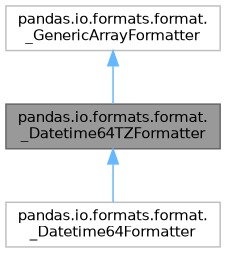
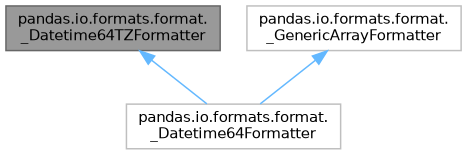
  digraph {
    node [color=grey75 fillcolor=white fontname=Helvetica fontsize=10 shape=box style=filled]
    edge [color=steelblue1 dir=back fontname=Helvetica fontsize=10 labelfontname=Helvetica labelfontsize=10 style=solid]
    n1 [color=gray40 fillcolor=grey60 fontcolor=black height=0.2 label="pandas.io.formats.format.\l_Datetime64TZFormatter" width=0.4]
    n2 [height=0.2 label="pandas.io.formats.format.\l_Datetime64Formatter" width=0.4]
    n3 [height=0.2 label="pandas.io.formats.format.\l_GenericArrayFormatter" width=0.4]
    n1 -> n2
-   n3 -> n1
+   n3 -> n2
  }
